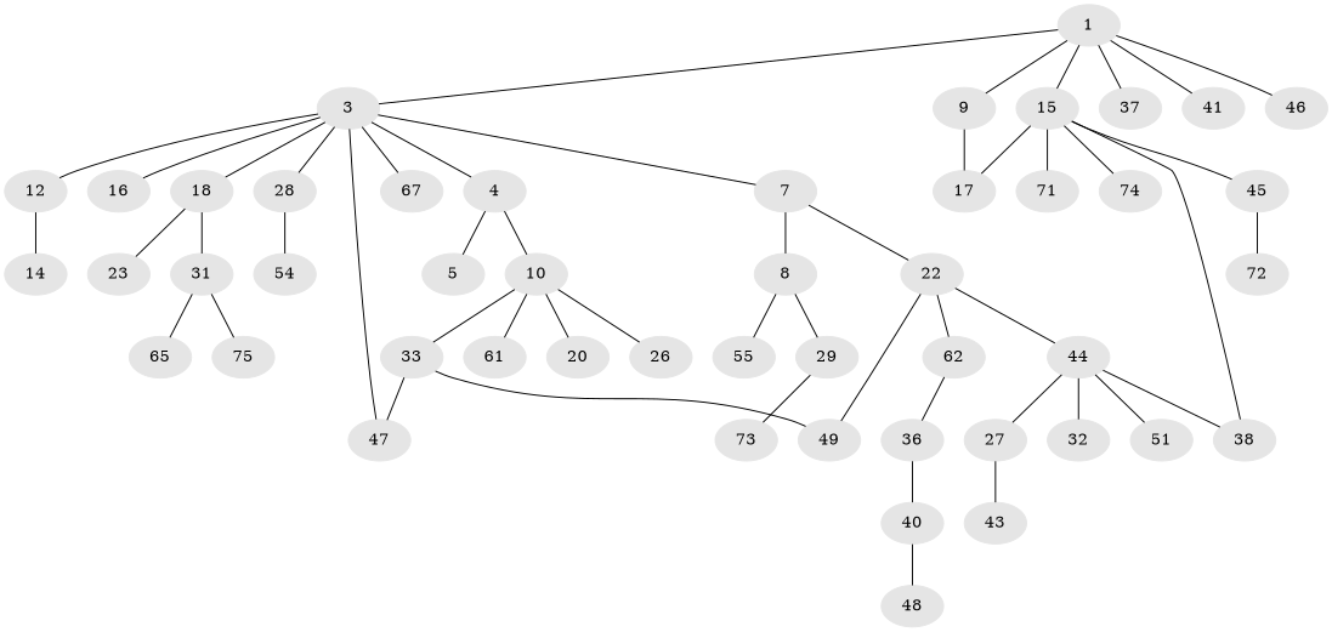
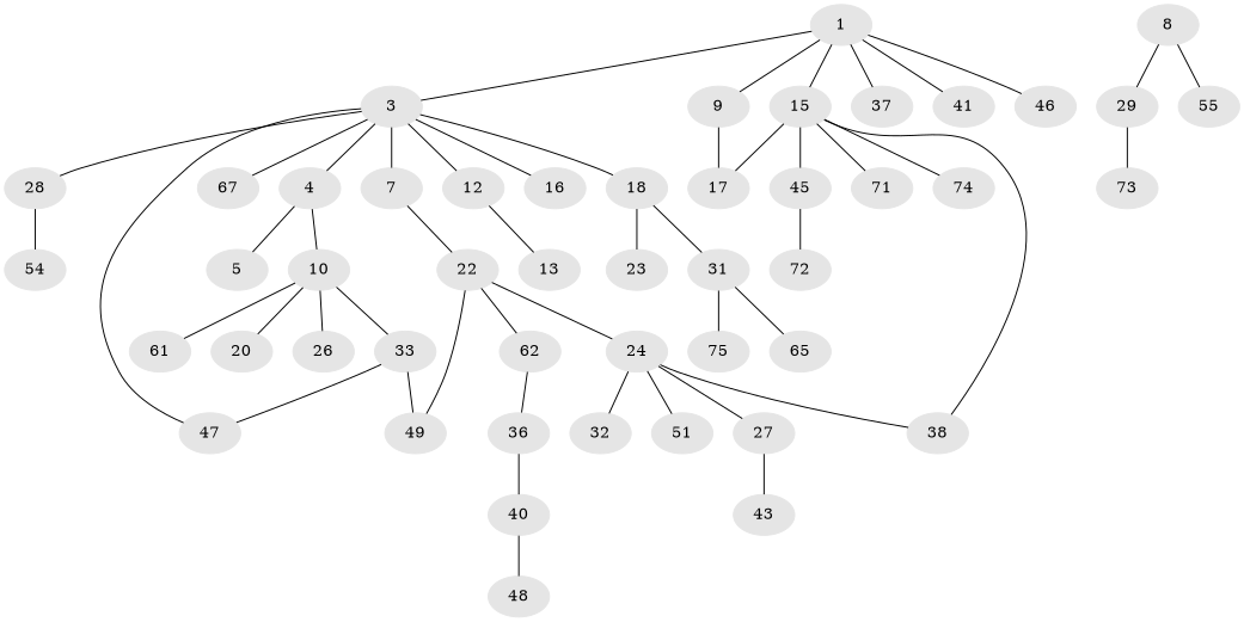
  graph {
    node [color=gray90 style=filled]
    1 [super="+2"]
    3 [super="+6"]
    9 [super="+11"]
    15 [super="+35"]
    37 [super="+52"]
    41 [super="+53"]
    46 [super="+64"]
    4 [super="+19"]
    7
    12 [super="+42"]
    16
    18 [super="+50"]
    28
    47 [super="+59"]
    67
    17 [super="+68"]
    n17 [label=38]
    45 [super="+60"]
    71
    74
    5
    10 [super="+21"]
    8 [super="+13"]
    22 [super="+57"]
-   14
+   14 [label=13]
    23 [super="+70"]
    31 [super="+38"]
    54
    20 [super="+66"]
    26 [super="+69"]
    33 [super="+58"]
    61
    29 [super="+30"]
    55
-   24 [super="+25" label=44]
+   24 [super="+25"]
    49 [super="+63"]
    62
    73
    72
    65
    75
    27
    32 [super="+34"]
    51
    36
    43 [super="+44"]
    40 [super="+56"]
    48
    1 -- 3
    1 -- 9
    1 -- 15
    1 -- 37
    1 -- 41
    1 -- 46
    3 -- 4
    3 -- 7
    3 -- 12
    3 -- 16
    3 -- 18
    3 -- 28
    3 -- 47
    3 -- 67
    9 -- 17
    15 -- 17
    15 -- n17
    15 -- 45
    15 -- 71
    15 -- 74
    4 -- 5
    4 -- 10
-   7 -- 8
    7 -- 22
    12 -- 14
    18 -- 23
    18 -- 31
    28 -- 54
    45 -- 72
    10 -- 20
    10 -- 26
    10 -- 33
    10 -- 61
    8 -- 29
    8 -- 55
    22 -- 24
    22 -- 49
    22 -- 62
    31 -- 65
    31 -- 75
    33 -- 47
    33 -- 49
    29 -- 73
    24 -- n17
    24 -- 27
    24 -- 32
    24 -- 51
    62 -- 36
    27 -- 43
    36 -- 40
    40 -- 48
  }
